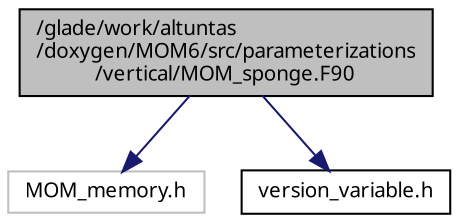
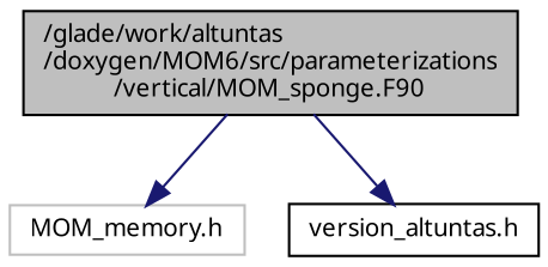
  digraph {
    fontname="Noto Sans"
    node [color=black fillcolor=white fontname="Noto Sans" fontsize=10 shape=record style=filled]
    edge [color=midnightblue fontname="Noto Sans" fontsize=10 labelfontname=Helvetica labelfontsize=10 style=solid]
    n1 [fillcolor=grey75 fontcolor=black height=0.2 label="/glade/work/altuntas\l/doxygen/MOM6/src/parameterizations\l/vertical/MOM_sponge.F90" width=0.4]
    n2 [color=grey75 height=0.2 label="MOM_memory.h" width=0.4]
-   n3 [height=0.2 label="version_variable.h" width=0.4]
+   n3 [height=0.2 label="version_altuntas.h" width=0.4]
    n1 -> n2
    n1 -> n3
  }
